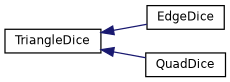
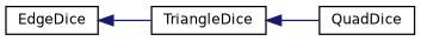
  digraph {
    rankdir=LR
    node [color=black fillcolor=white fontname=Helvetica fontsize=10 shape=record style=filled]
    edge [color=midnightblue dir=back fontname=Helvetica fontsize=10 labelfontname=Helvetica labelfontsize=10 style=solid]
    n1 [height=0.2 label=EdgeDice width=0.4]
    n2 [height=0.2 label=TriangleDice width=0.4]
    n3 [height=0.2 label=QuadDice width=0.4]
-   n2 -> n1
+   n1 -> n2
    n2 -> n3
  }
